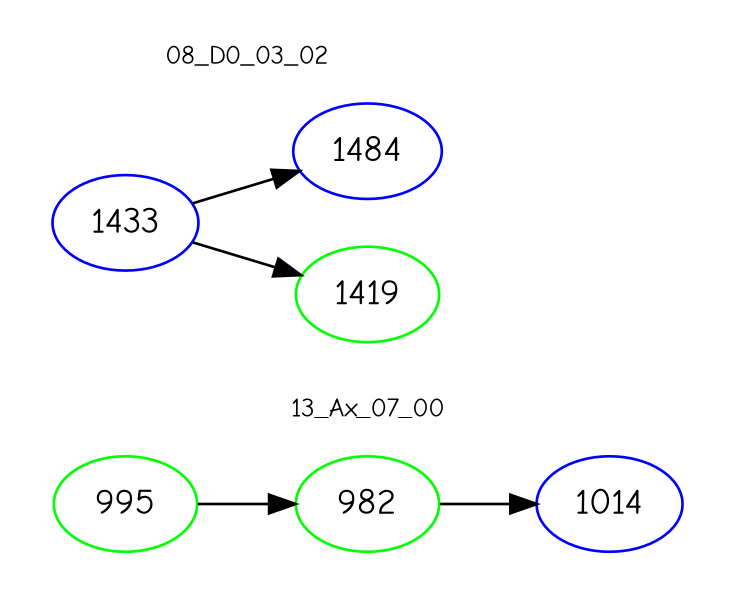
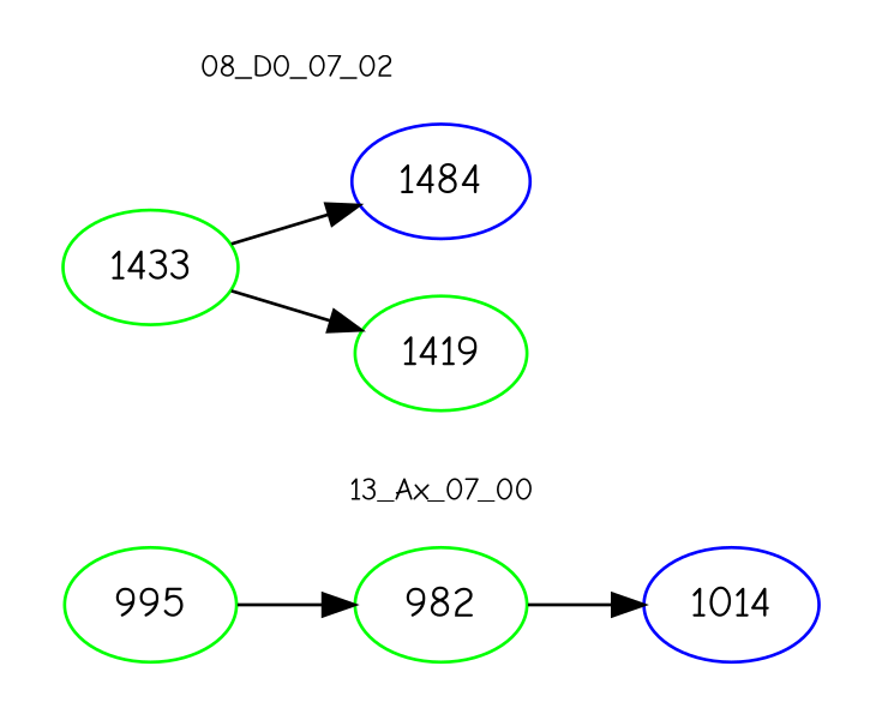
  digraph {
    fontname="Comic Neue"
    rankdir=LR
    node [color=green fontname="Comic Neue"]
    edge [color=black fontname="Comic Neue"]
    n1 [label=995]
    n2 [label=982]
    n3 [color=blue label=1014]
-   n4 [color=blue label=1433]
+   n4 [label=1433]
    n5 [label=1419]
    n6 [color=blue label=1484]
    subgraph cluster_1 {
      color=white
      fontsize=10
      label="13_Ax_07_00"
      n1
      n2
      n3
    }
    subgraph cluster_2 {
      color=white
      fontsize=10
-     label="08_D0_03_02"
+     label="08_D0_07_02"
      n4
      n5
      n6
    }
    n1 -> n2
    n2 -> n3
    n4 -> n5
    n4 -> n6
  }
